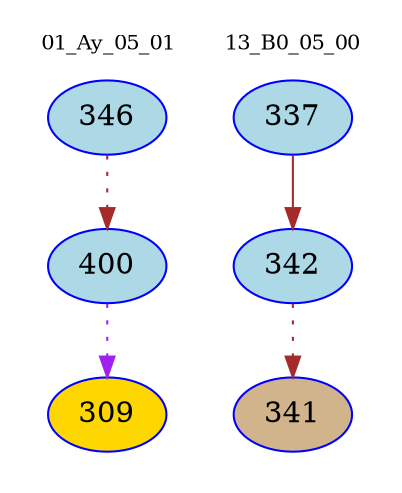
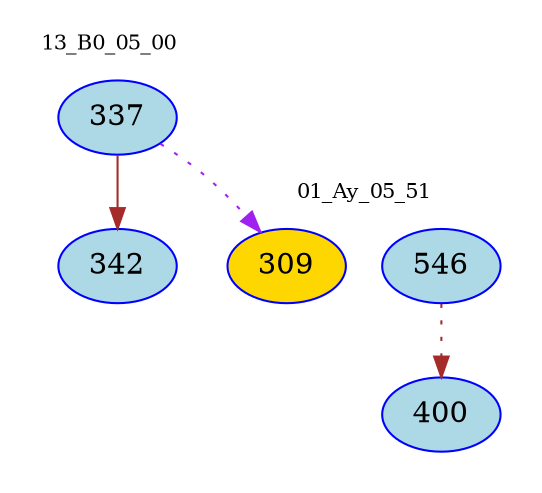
  digraph {
    node [color=blue fillcolor=lightblue style=filled]
    edge [color=brown style=dotted]
-   n1 [label=346]
+   n1 [label=546]
    n2 [label=400]
    n3 [fillcolor=gold label=309]
    n4 [label=337]
    n5 [label=342]
-   n6 [fillcolor=tan label=341]
    subgraph cluster_1 {
      color=white
      fontsize=10
-     label="01_Ay_05_01"
+     label="01_Ay_05_51"
      n1
      n2
      n3
    }
    subgraph cluster_2 {
      color=white
      fontsize=10
      label="13_B0_05_00"
      n4
      n5
-     n6
    }
    n1 -> n2
-   n2 -> n3 [color=purple]
+   n4 -> n3 [color=purple]
    n4 -> n5 [style=solid]
-   n5 -> n6
  }
